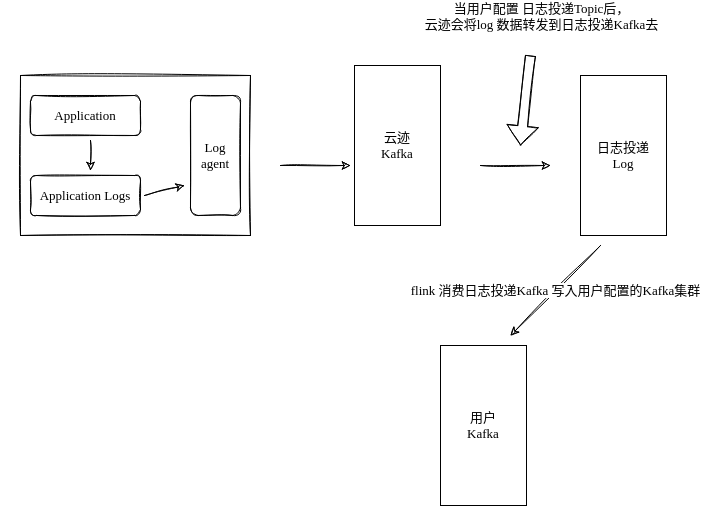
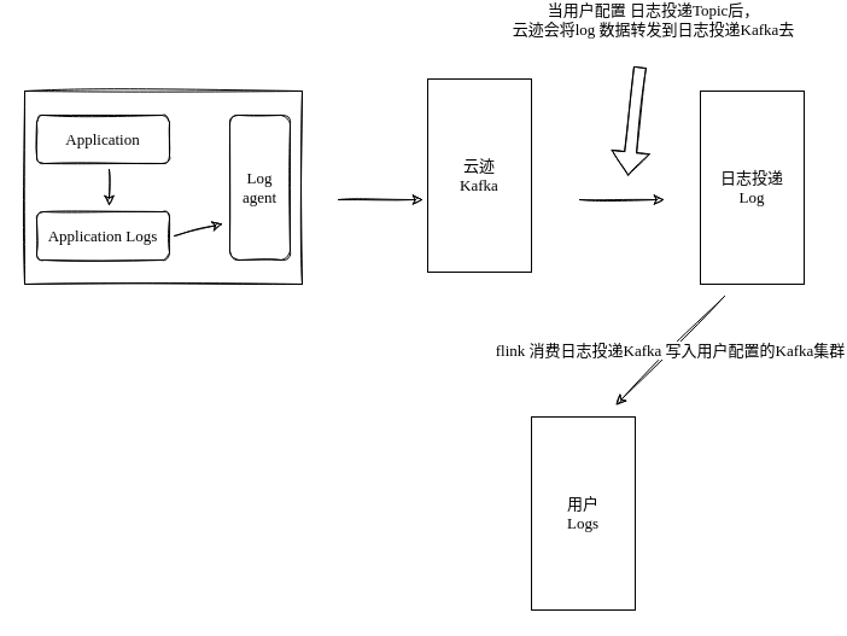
  <mxCell id="0" />
  <mxCell id="1" parent="0" />
  <mxCell id="2" value="" style="rounded=0;whiteSpace=wrap;html=1;fillColor=none;fontFamily=Comic Sans MS;fontSize=13;sketch=1;" vertex="1" parent="1"><mxGeometry x="20" y="40" width="230" height="160" as="geometry" /></mxCell>
  <mxCell id="3" value="Application" style="rounded=1;whiteSpace=wrap;html=1;fillColor=none;fontFamily=Comic Sans MS;fontSize=13;sketch=1;" vertex="1" parent="1"><mxGeometry x="30" y="60" width="110" height="40" as="geometry" /></mxCell>
  <mxCell id="4" value="Log agent" style="rounded=1;whiteSpace=wrap;html=1;fillColor=none;fontFamily=Comic Sans MS;fontSize=13;sketch=1;" vertex="1" parent="1"><mxGeometry x="190" y="60" width="50" height="120" as="geometry" /></mxCell>
  <mxCell id="5" value="Application Logs" style="rounded=1;whiteSpace=wrap;html=1;fillColor=none;fontFamily=Comic Sans MS;fontSize=13;sketch=1;" vertex="1" parent="1"><mxGeometry x="30" y="140" width="110" height="40" as="geometry" /></mxCell>
  <mxCell id="6" value="" style="endArrow=classic;html=1;rounded=0;fontFamily=Comic Sans MS;fontSize=13;sketch=1;" edge="1" parent="1"><mxGeometry width="50" height="50" relative="1" as="geometry"><mxPoint x="90" y="105" as="sourcePoint" /><mxPoint x="90" y="135" as="targetPoint" /></mxGeometry></mxCell>
  <mxCell id="7" value="" style="endArrow=classic;html=1;rounded=0;fontFamily=Comic Sans MS;fontSize=13;sketch=1;" edge="1" parent="1"><mxGeometry width="50" height="50" relative="1" as="geometry"><mxPoint x="144" y="160" as="sourcePoint" /><mxPoint x="184" y="150" as="targetPoint" /></mxGeometry></mxCell>
  <mxCell id="8" value="云迹&lt;br&gt;Kafka" style="rounded=0;whiteSpace=wrap;html=1;fontFamily=Comic Sans MS;fontSize=13;fillColor=none;" vertex="1" parent="1"><mxGeometry x="354" y="30" width="86" height="160" as="geometry" /></mxCell>
  <mxCell id="9" value="" style="endArrow=classic;html=1;rounded=0;sketch=1;fontFamily=Comic Sans MS;fontSize=13;" edge="1" parent="1"><mxGeometry width="50" height="50" relative="1" as="geometry"><mxPoint x="280" y="130" as="sourcePoint" /><mxPoint x="350" y="130" as="targetPoint" /></mxGeometry></mxCell>
  <mxCell id="10" value="日志投递&lt;br&gt;Log" style="rounded=0;whiteSpace=wrap;html=1;fontFamily=Comic Sans MS;fontSize=13;fillColor=none;" vertex="1" parent="1"><mxGeometry x="580" y="40" width="86" height="160" as="geometry" /></mxCell>
  <mxCell id="11" value="" style="endArrow=classic;html=1;rounded=0;sketch=1;fontFamily=Comic Sans MS;fontSize=13;" edge="1" parent="1"><mxGeometry width="50" height="50" relative="1" as="geometry"><mxPoint x="480" y="130" as="sourcePoint" /><mxPoint x="550" y="130" as="targetPoint" /></mxGeometry></mxCell>
  <mxCell id="12" value="当用户配置 日志投递Topic后，&lt;br&gt;云迹会将log 数据转发到日志投递Kafka去" style="edgeLabel;html=1;align=center;verticalAlign=middle;resizable=0;points=[];fontSize=13;fontFamily=Comic Sans MS;" vertex="1" connectable="0" parent="11"><mxGeometry x="0.171" y="-2" relative="1" as="geometry"><mxPoint x="19" y="-152" as="offset" /></mxGeometry></mxCell>
  <mxCell id="13" value="" style="shape=flexArrow;endArrow=classic;html=1;rounded=0;sketch=1;fontFamily=Comic Sans MS;fontSize=13;" edge="1" parent="1"><mxGeometry width="50" height="50" relative="1" as="geometry"><mxPoint x="530" y="20" as="sourcePoint" /><mxPoint x="520" y="110" as="targetPoint" /></mxGeometry></mxCell>
- <mxCell id="14" value="用户&lt;br&gt;Kafka" style="rounded=0;whiteSpace=wrap;html=1;fontFamily=Comic Sans MS;fontSize=13;fillColor=none;" vertex="1" parent="1"><mxGeometry x="440" y="310" width="86" height="160" as="geometry" /></mxCell>
+ <mxCell id="14" value="用户&lt;br&gt;Logs" style="rounded=0;whiteSpace=wrap;html=1;fontFamily=Comic Sans MS;fontSize=13;fillColor=none;" vertex="1" parent="1"><mxGeometry x="440" y="310" width="86" height="160" as="geometry" /></mxCell>
  <mxCell id="15" value="flink 消费日志投递Kafka 写入用户配置的Kafka集群" style="endArrow=classic;html=1;rounded=0;sketch=1;fontFamily=Comic Sans MS;fontSize=13;" edge="1" parent="1"><mxGeometry width="50" height="50" relative="1" as="geometry"><mxPoint x="600" y="210" as="sourcePoint" /><mxPoint x="510" y="300" as="targetPoint" /></mxGeometry></mxCell>
